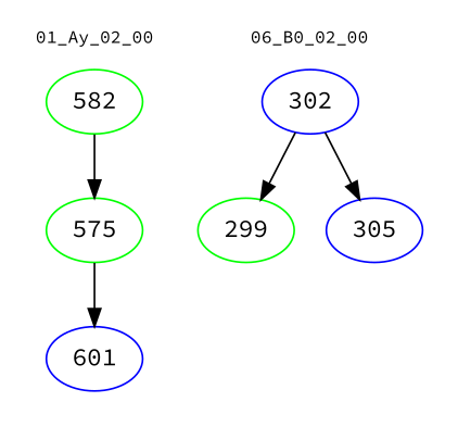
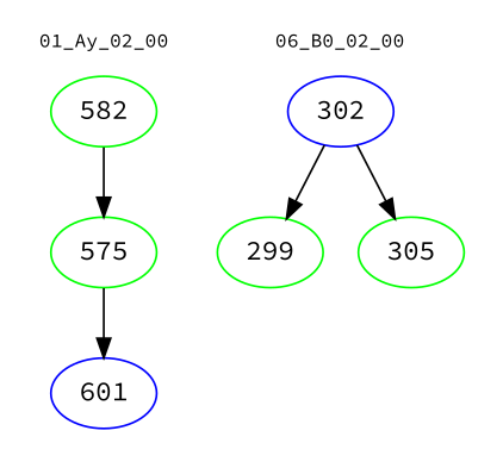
  digraph {
    fontname="Source Code Pro"
    node [color=green fontname="Source Code Pro"]
    edge [color=black fontname="Source Code Pro"]
    n1 [label=575]
    n2 [color=blue label=601]
    n3 [label=582]
    n4 [color=blue label=302]
    n5 [label=299]
-   n6 [color=blue label=305]
+   n6 [label=305]
    subgraph cluster_1 {
      color=white
      fontsize=10
      label="01_Ay_02_00"
      n1
      n2
      n3
    }
    subgraph cluster_2 {
      color=white
      fontsize=10
      label="06_B0_02_00"
      n4
      n5
      n6
    }
    n1 -> n2
    n3 -> n1
    n4 -> n5
    n4 -> n6
  }
